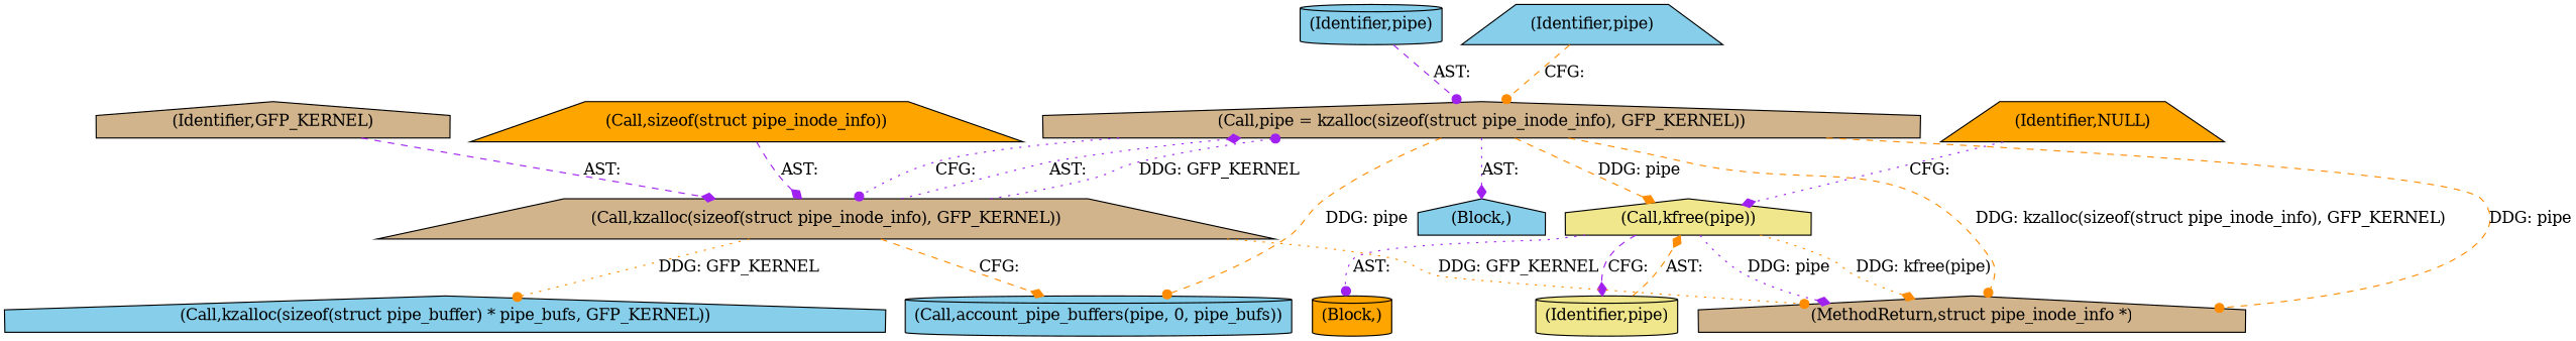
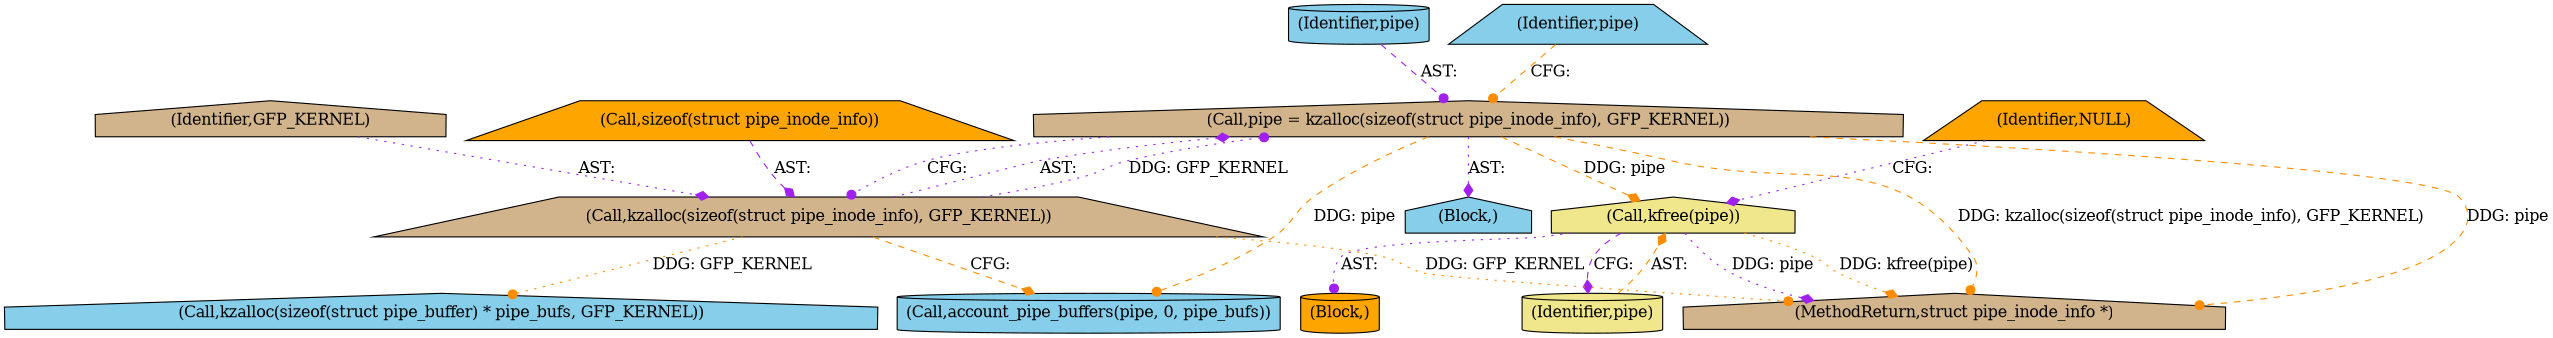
  digraph {
    fontname="DejaVu Serif"
    node [fillcolor=skyblue fontname="DejaVu Serif" shape=house style=filled]
    edge [arrowhead=diamond color=purple fontname="DejaVu Serif" style=dashed]
    n1 [fillcolor=khaki label="(Call,kfree(pipe))"]
    n2 [fillcolor=khaki label="(Identifier,pipe)" shape=cylinder]
    n3 [fillcolor=tan label="(MethodReturn,struct pipe_inode_info *)"]
    n4 [fillcolor=orange label="(Block,)" shape=cylinder]
    n5 [fillcolor=tan label="(Call,pipe = kzalloc(sizeof(struct pipe_inode_info), GFP_KERNEL))"]
    n6 [fillcolor=tan label="(Call,kzalloc(sizeof(struct pipe_inode_info), GFP_KERNEL))" shape=trapezium]
    n7 [label="(Call,account_pipe_buffers(pipe, 0, pipe_bufs))" shape=cylinder]
    n8 [label="(Block,)"]
    n9 [label="(Call,kzalloc(sizeof(struct pipe_buffer) * pipe_bufs, GFP_KERNEL))"]
    n10 [fillcolor=tan label="(Identifier,GFP_KERNEL)"]
    n11 [fillcolor=orange label="(Identifier,NULL)" shape=trapezium]
    n12 [label="(Identifier,pipe)" shape=cylinder]
    n13 [label="(Identifier,pipe)" shape=trapezium]
    n14 [fillcolor=orange label="(Call,sizeof(struct pipe_inode_info))" shape=trapezium]
    n1 -> n2 [label="CFG: "]
    n1 -> n3 [label="DDG: pipe" style=dotted]
    n1 -> n3 [color=darkorange label="DDG: kfree(pipe)" style=dotted]
    n1 -> n4 [arrowhead=dot label="AST: " style=dotted]
    n2 -> n1 [color=darkorange label="AST: "]
    n5 -> n1 [color=darkorange label="DDG: pipe"]
    n5 -> n3 [arrowhead=dot color=darkorange label="DDG: pipe"]
    n5 -> n3 [arrowhead=dot color=darkorange label="DDG: kzalloc(sizeof(struct pipe_inode_info), GFP_KERNEL)"]
    n5 -> n6 [arrowhead=dot label="CFG: " style=dotted]
    n5 -> n7 [arrowhead=dot color=darkorange label="DDG: pipe"]
    n5 -> n8 [label="AST: " style=dotted]
    n6 -> n3 [arrowhead=dot color=darkorange label="DDG: GFP_KERNEL" style=dotted]
    n6 -> n5 [label="AST: " style=dotted]
    n6 -> n5 [arrowhead=dot label="DDG: GFP_KERNEL" style=dotted]
    n6 -> n7 [color=darkorange label="CFG: "]
    n6 -> n9 [arrowhead=dot color=darkorange label="DDG: GFP_KERNEL" style=dotted]
-   n10 -> n6 [label="AST: "]
+   n10 -> n6 [label="AST: " style=dotted]
    n11 -> n1 [label="CFG: " style=dotted]
    n12 -> n5 [arrowhead=dot label="AST: "]
    n13 -> n5 [arrowhead=dot color=darkorange label="CFG: "]
    n14 -> n6 [label="AST: "]
  }
